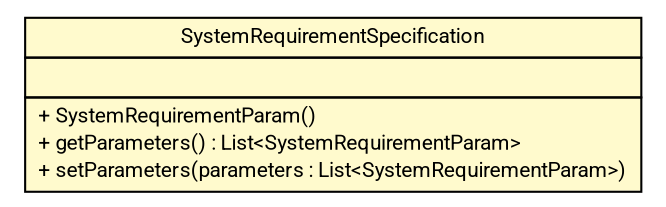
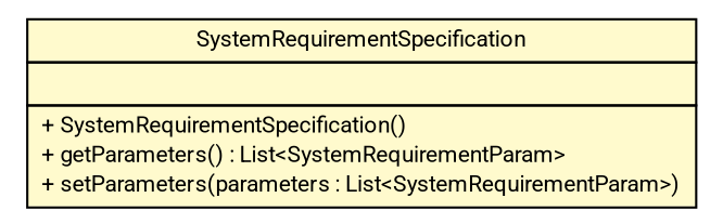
  digraph {
    nodesep=0.25
    ranksep=0.5
    fontname=Roboto
-   n1 [fontcolor=black fontname=Roboto fontsize=10.0 label=<<table title="gov.sandia.cf.application.configuration.requirement.SystemRequirementSpecification" border="0" cellborder="1" cellspacing="0" cellpadding="2" port="p" bgcolor="lemonChiffon" href="./SystemRequirementSpecification.html"> 		<tr><td><table border="0" cellspacing="0" cellpadding="1"> <tr><td align="center" balign="center"> SystemRequirementSpecification </td></tr> 		</table></td></tr> 		<tr><td><table border="0" cellspacing="0" cellpadding="1"> <tr><td align="left" balign="left">  </td></tr> 		</table></td></tr> 		<tr><td><table border="0" cellspacing="0" cellpadding="1"> <tr><td align="left" balign="left"> + SystemRequirementParam() </td></tr> <tr><td align="left" balign="left"> + getParameters() : List&lt;SystemRequirementParam&gt; </td></tr> <tr><td align="left" balign="left"> + setParameters(parameters : List&lt;SystemRequirementParam&gt;) </td></tr> 		</table></td></tr> 		</table>> shape=plaintext]
+   n1 [fontcolor=black fontname=Roboto fontsize=10.0 label=<<table title="gov.sandia.cf.application.configuration.requirement.SystemRequirementSpecification" border="0" cellborder="1" cellspacing="0" cellpadding="2" port="p" bgcolor="lemonChiffon" href="./SystemRequirementSpecification.html"> 		<tr><td><table border="0" cellspacing="0" cellpadding="1"> <tr><td align="center" balign="center"> SystemRequirementSpecification </td></tr> 		</table></td></tr> 		<tr><td><table border="0" cellspacing="0" cellpadding="1"> <tr><td align="left" balign="left">  </td></tr> 		</table></td></tr> 		<tr><td><table border="0" cellspacing="0" cellpadding="1"> <tr><td align="left" balign="left"> + SystemRequirementSpecification() </td></tr> <tr><td align="left" balign="left"> + getParameters() : List&lt;SystemRequirementParam&gt; </td></tr> <tr><td align="left" balign="left"> + setParameters(parameters : List&lt;SystemRequirementParam&gt;) </td></tr> 		</table></td></tr> 		</table>> shape=plaintext]
  }
